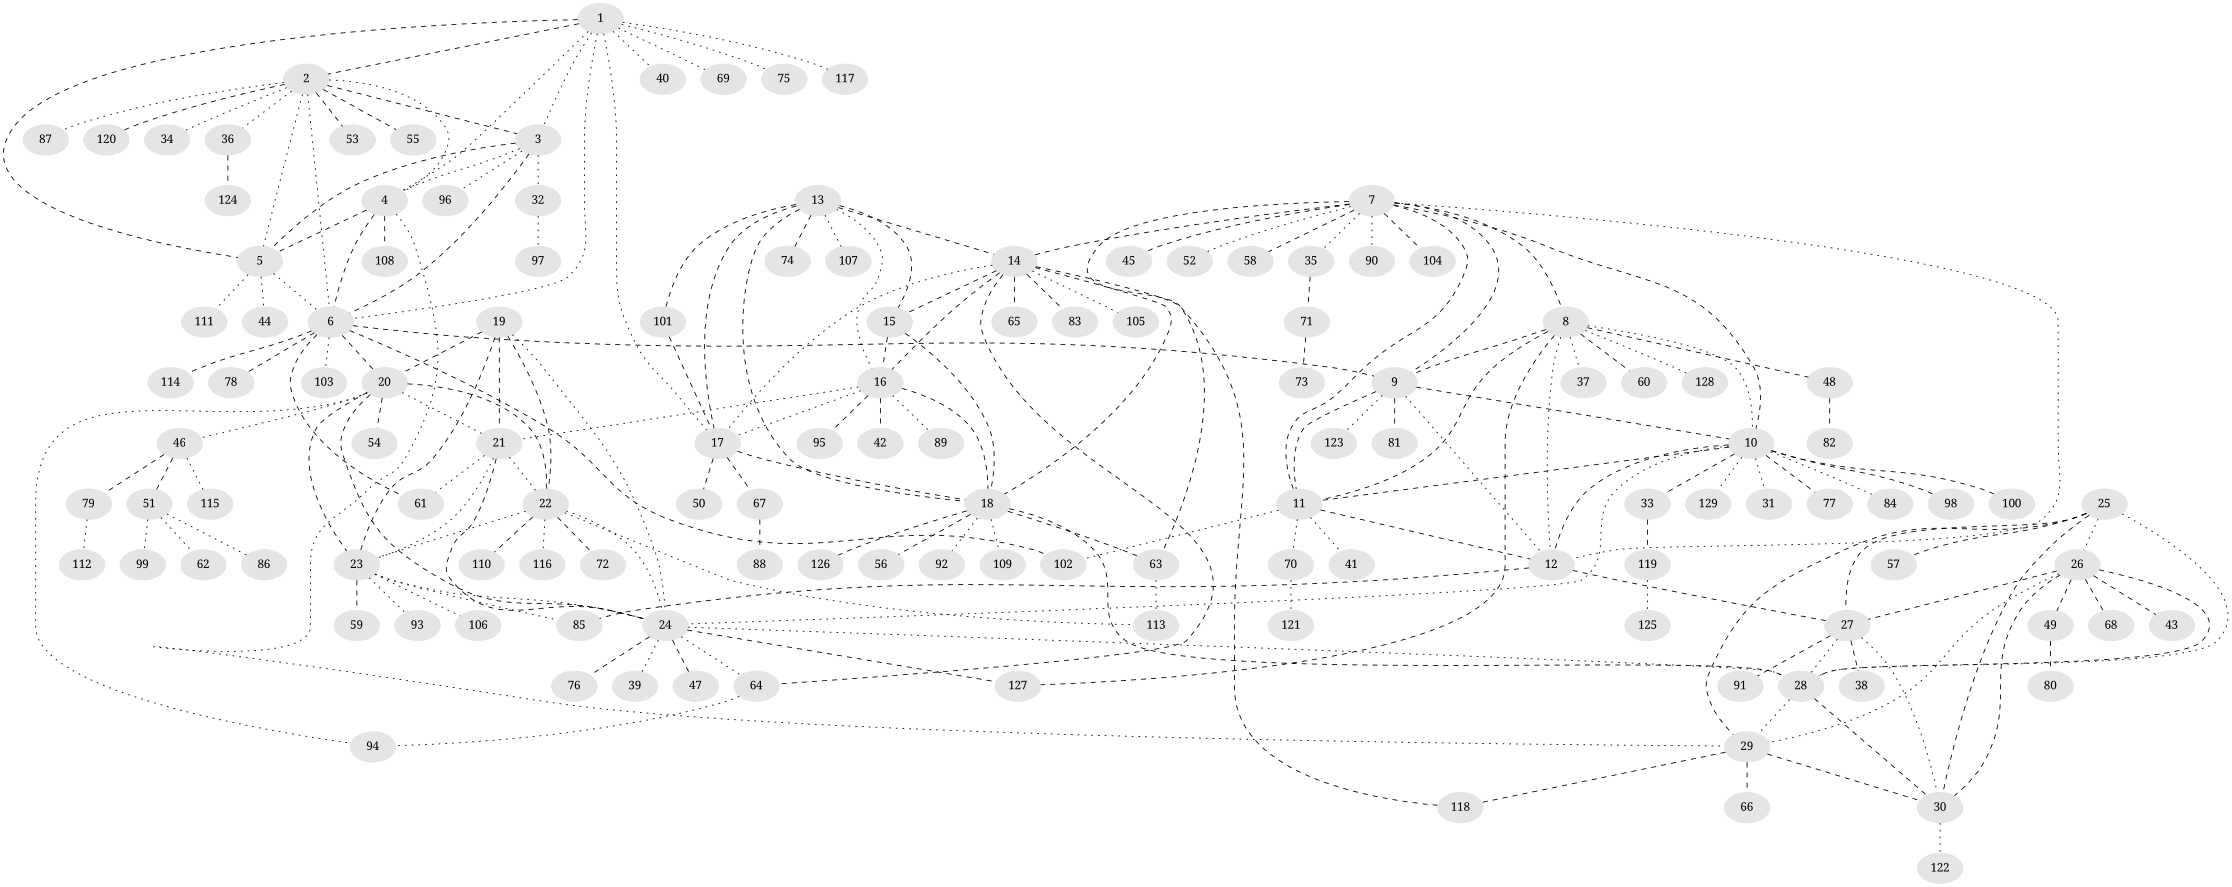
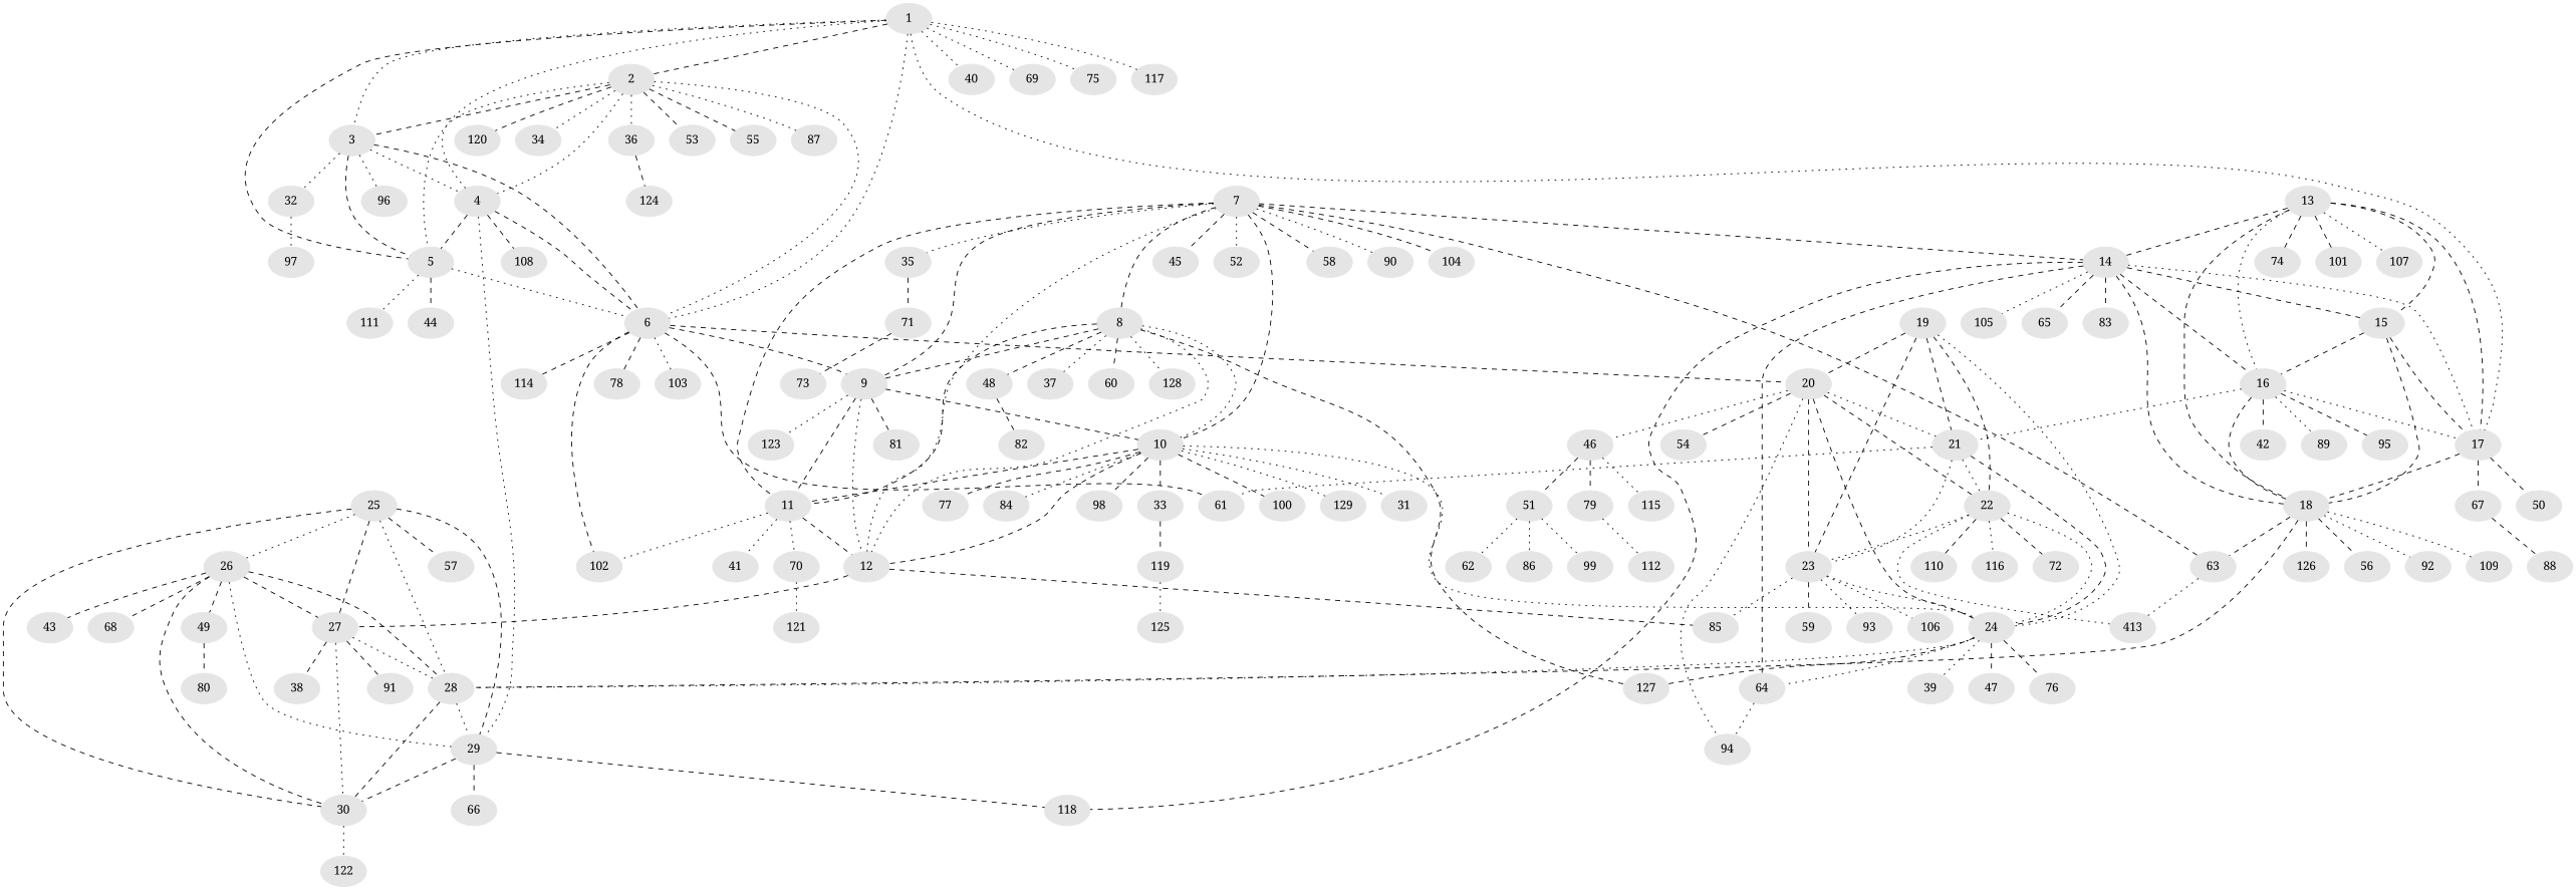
  graph {
    fontname="Noto Serif"
    node [color=gray90 fontname="Noto Serif" style=filled]
    edge [fontname="Noto Serif" style=dashed]
    1
    2
    3
    4
    5
    6
    17
    40
    69
    75
    117
    34
    36
    53
    55
    87
    120
    32
    96
    29
    108
    44
    111
    9
    20
    61
    78
    102
    103
    114
    18
    50
    67
    124
    97
    118
    30
    66
    10
    11
    12
    81
    123
    24
    21
    22
    23
    46
    54
    94
    7
    8
    14
    35
    45
    52
    58
    63
    90
    104
    37
    48
    60
    127
    128
    31
    33
    77
    84
    98
    100
    129
    41
    70
    27
    85
    15
    16
    64
    65
    83
    105
    71
-   113
+   113 [label=413]
    82
    28
    39
    47
    76
    119
    121
    38
    91
    13
    74
    101
    107
    42
    89
    95
    56
    92
    109
    126
    88
    19
    72
    110
    116
    59
    93
    106
    51
    79
    115
    25
    26
    57
    43
    49
    68
    122
    80
    125
    73
    62
    86
    99
    112
    1 -- 2
    1 -- 3 [style=dotted]
    1 -- 4 [style=dotted]
    1 -- 5
    1 -- 6 [style=dotted]
    1 -- 17 [style=dotted]
    1 -- 40 [style=dotted]
    1 -- 69 [style=dotted]
    1 -- 75 [style=dotted]
    1 -- 117 [style=dotted]
    2 -- 3
    2 -- 4 [style=dotted]
    2 -- 5 [style=dotted]
    2 -- 6 [style=dotted]
    2 -- 34 [style=dotted]
    2 -- 36 [style=dotted]
    2 -- 53
    2 -- 55
    2 -- 87 [style=dotted]
    2 -- 120
    3 -- 4 [style=dotted]
    3 -- 5
    3 -- 6
    3 -- 32 [style=dotted]
    3 -- 96 [style=dotted]
    4 -- 5
    4 -- 6
    4 -- 29 [style=dotted]
    4 -- 108
    5 -- 6 [style=dotted]
-   5 -- 44 [style=dotted]
+   5 -- 44
    5 -- 111 [style=dotted]
    6 -- 9
    6 -- 20
    6 -- 61
    6 -- 78
    6 -- 102
    6 -- 103 [style=dotted]
    6 -- 114
    17 -- 18
    17 -- 50
    17 -- 67
    36 -- 124
    32 -- 97 [style=dotted]
    29 -- 118
    29 -- 30
    29 -- 66
    9 -- 10
    9 -- 11
    9 -- 12 [style=dotted]
    9 -- 81
    9 -- 123 [style=dotted]
    20 -- 24
    20 -- 21 [style=dotted]
    20 -- 22
    20 -- 23
    20 -- 46 [style=dotted]
    20 -- 54
    20 -- 94 [style=dotted]
    18 -- 63
    18 -- 28
    18 -- 56
    18 -- 92 [style=dotted]
    18 -- 109 [style=dotted]
    18 -- 126
    67 -- 88
    30 -- 122 [style=dotted]
    10 -- 11
    10 -- 12
    10 -- 24 [style=dotted]
    10 -- 31 [style=dotted]
    10 -- 33
    10 -- 77
    10 -- 84 [style=dotted]
    10 -- 98
    10 -- 100
    10 -- 129 [style=dotted]
    11 -- 102 [style=dotted]
    11 -- 12
    11 -- 41 [style=dotted]
    11 -- 70 [style=dotted]
    12 -- 27
    12 -- 85
    24 -- 127
    24 -- 64 [style=dotted]
    24 -- 28 [style=dotted]
    24 -- 39 [style=dotted]
    24 -- 47
    24 -- 76
    21 -- 61 [style=dotted]
    21 -- 24
    21 -- 22 [style=dotted]
    21 -- 23 [style=dotted]
    22 -- 24 [style=dotted]
    22 -- 23 [style=dotted]
    22 -- 113 [style=dotted]
    22 -- 72
    22 -- 110
    22 -- 116 [style=dotted]
    23 -- 24 [style=dotted]
    23 -- 85 [style=dotted]
    23 -- 59
    23 -- 93 [style=dotted]
    23 -- 106 [style=dotted]
    46 -- 51
    46 -- 79
    46 -- 115 [style=dotted]
    7 -- 9
    7 -- 10
    7 -- 11
    7 -- 12 [style=dotted]
    7 -- 8
    7 -- 14
    7 -- 35 [style=dotted]
    7 -- 45
    7 -- 52 [style=dotted]
    7 -- 58
    7 -- 63
    7 -- 90 [style=dotted]
    7 -- 104
    8 -- 9
    8 -- 10 [style=dotted]
    8 -- 11
    8 -- 12 [style=dotted]
    8 -- 37 [style=dotted]
    8 -- 48
    8 -- 60
    8 -- 127
    8 -- 128 [style=dotted]
    14 -- 17 [style=dotted]
    14 -- 18
    14 -- 118
    14 -- 15
    14 -- 16
    14 -- 64
    14 -- 65
    14 -- 83
    14 -- 105 [style=dotted]
    35 -- 71
    63 -- 113 [style=dotted]
    48 -- 82
    33 -- 119
    70 -- 121 [style=dotted]
    27 -- 30 [style=dotted]
    27 -- 28 [style=dotted]
    27 -- 38
    27 -- 91
-   101 -- 17
+   15 -- 17
    15 -- 18
    15 -- 16
    16 -- 17 [style=dotted]
    16 -- 18
    16 -- 21 [style=dotted]
    16 -- 42
    16 -- 89 [style=dotted]
    16 -- 95
    64 -- 94 [style=dotted]
    71 -- 73
    28 -- 29 [style=dotted]
    28 -- 30
    119 -- 125 [style=dotted]
    13 -- 17
    13 -- 18
    13 -- 14
    13 -- 15
    13 -- 16 [style=dotted]
    13 -- 74
    13 -- 101
    13 -- 107 [style=dotted]
    19 -- 20
    19 -- 24 [style=dotted]
    19 -- 21
    19 -- 22
    19 -- 23
    51 -- 62 [style=dotted]
    51 -- 86 [style=dotted]
    51 -- 99 [style=dotted]
    79 -- 112 [style=dotted]
    25 -- 29
    25 -- 30
    25 -- 27
    25 -- 28 [style=dotted]
    25 -- 26 [style=dotted]
    25 -- 57
    26 -- 29 [style=dotted]
    26 -- 30
    26 -- 27
    26 -- 28
    26 -- 43
    26 -- 49
    26 -- 68
    49 -- 80
  }
